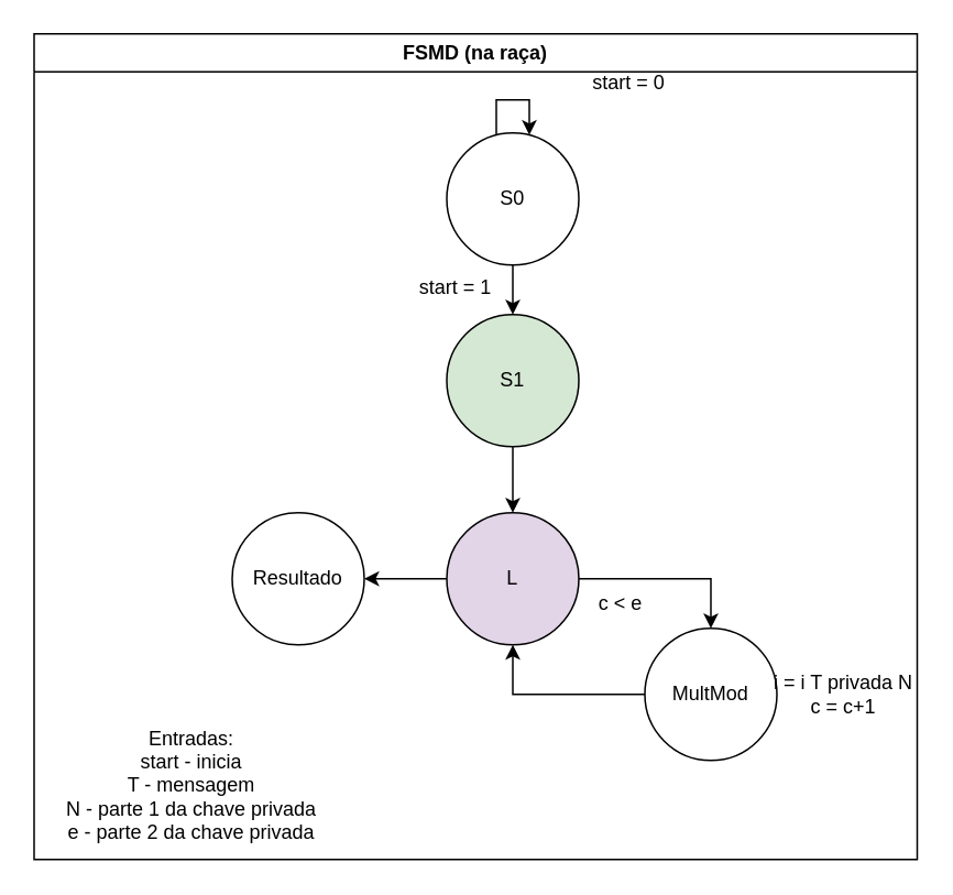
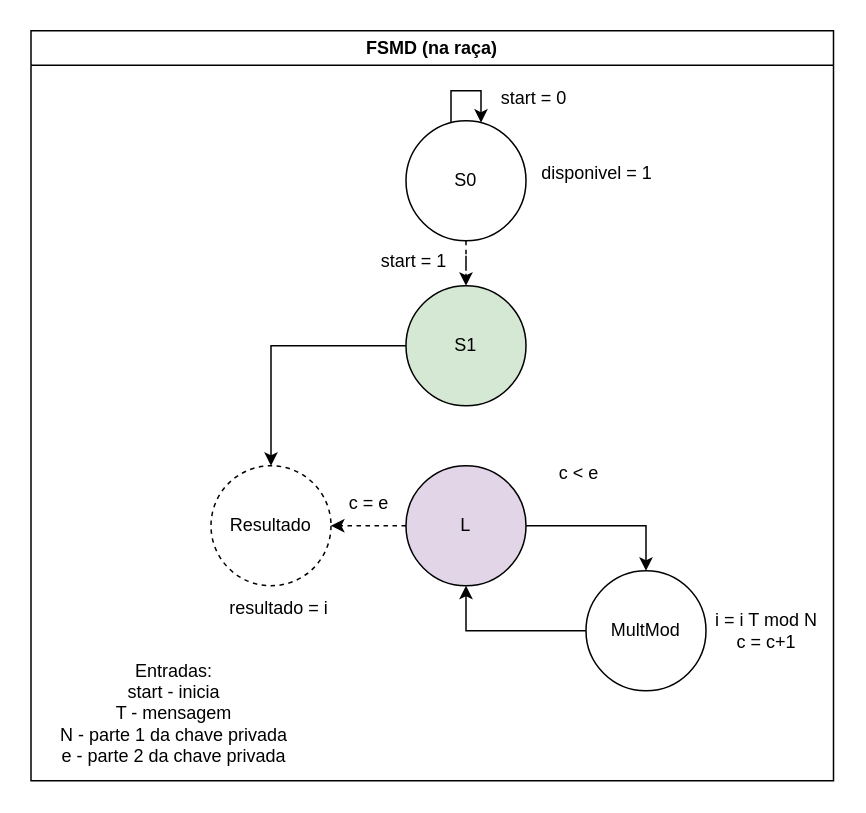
  <mxCell id="0" />
  <mxCell id="1" parent="0" />
- <mxCell id="2" style="edgeStyle=orthogonalEdgeStyle;rounded=0;orthogonalLoop=1;jettySize=auto;html=1;" parent="1" source="3" target="5" edge="1"><mxGeometry relative="1" as="geometry" /></mxCell>
+ <mxCell id="2" style="edgeStyle=orthogonalEdgeStyle;rounded=0;orthogonalLoop=1;jettySize=auto;html=1;dashed=1;" parent="1" source="3" target="5" edge="1"><mxGeometry relative="1" as="geometry" /></mxCell>
  <mxCell id="3" value="S0" style="ellipse;whiteSpace=wrap;html=1;aspect=fixed;" parent="1" vertex="1"><mxGeometry x="270" y="80" width="80" height="80" as="geometry" /></mxCell>
- <mxCell id="4" style="edgeStyle=orthogonalEdgeStyle;rounded=0;orthogonalLoop=1;jettySize=auto;html=1;" parent="1" source="5" target="8" edge="1"><mxGeometry relative="1" as="geometry" /></mxCell>
+ <mxCell id="4" style="edgeStyle=orthogonalEdgeStyle;rounded=0;orthogonalLoop=1;jettySize=auto;html=1;" parent="1" source="5" target="12" edge="1"><mxGeometry relative="1" as="geometry" /></mxCell>
  <mxCell id="5" value="S1" style="ellipse;whiteSpace=wrap;html=1;aspect=fixed;fillColor=#d5e8d4;" parent="1" vertex="1"><mxGeometry x="270" y="190" width="80" height="80" as="geometry" /></mxCell>
  <mxCell id="6" style="edgeStyle=orthogonalEdgeStyle;rounded=0;orthogonalLoop=1;jettySize=auto;html=1;" parent="1" source="8" target="10" edge="1"><mxGeometry relative="1" as="geometry"><Array as="points"><mxPoint x="430" y="350" /></Array></mxGeometry></mxCell>
- <mxCell id="7" style="edgeStyle=orthogonalEdgeStyle;rounded=0;orthogonalLoop=1;jettySize=auto;html=1;" parent="1" source="8" target="12" edge="1"><mxGeometry relative="1" as="geometry" /></mxCell>
+ <mxCell id="7" style="edgeStyle=orthogonalEdgeStyle;rounded=0;orthogonalLoop=1;jettySize=auto;html=1;dashed=1;" parent="1" source="8" target="12" edge="1"><mxGeometry relative="1" as="geometry" /></mxCell>
  <mxCell id="8" value="L" style="ellipse;whiteSpace=wrap;html=1;fillColor=#e1d5e7;" parent="1" vertex="1"><mxGeometry x="270" y="310" width="80" height="80" as="geometry" /></mxCell>
  <mxCell id="9" style="edgeStyle=orthogonalEdgeStyle;rounded=0;orthogonalLoop=1;jettySize=auto;html=1;" parent="1" source="10" target="8" edge="1"><mxGeometry relative="1" as="geometry"><mxPoint x="430" y="500" as="targetPoint" /><Array as="points"><mxPoint x="310" y="420" /></Array></mxGeometry></mxCell>
  <mxCell id="10" value="MultMod" style="ellipse;whiteSpace=wrap;html=1;aspect=fixed;" parent="1" vertex="1"><mxGeometry x="390" y="380" width="80" height="80" as="geometry" /></mxCell>
- <mxCell id="11" value="c &amp;lt; e" style="text;html=1;align=center;verticalAlign=middle;resizable=0;points=[];autosize=1;strokeColor=none;fillColor=none;" parent="1" vertex="1"><mxGeometry x="350" y="350" width="50" height="30" as="geometry" /></mxCell>
- <mxCell id="12" value="Resultado" style="ellipse;whiteSpace=wrap;html=1;aspect=fixed;" parent="1" vertex="1"><mxGeometry x="140" y="310" width="80" height="80" as="geometry" /></mxCell>
+ <mxCell id="11" value="c &amp;lt; e" style="text;html=1;align=center;verticalAlign=middle;resizable=0;points=[];autosize=1;strokeColor=none;fillColor=none;" parent="1" vertex="1"><mxGeometry x="360" y="300" width="50" height="30" as="geometry" /></mxCell>
+ <mxCell id="12" value="Resultado" style="ellipse;whiteSpace=wrap;html=1;aspect=fixed;dashed=1;" parent="1" vertex="1"><mxGeometry x="140" y="310" width="80" height="80" as="geometry" /></mxCell>
+ <mxCell id="13" value="c = e" style="text;html=1;align=center;verticalAlign=middle;resizable=0;points=[];autosize=1;strokeColor=none;fillColor=none;" parent="1" vertex="1"><mxGeometry x="220" y="320" width="50" height="30" as="geometry" /></mxCell>
  <mxCell id="14" value="FSMD (na raça)" style="swimlane;whiteSpace=wrap;html=1;" parent="1" vertex="1"><mxGeometry x="20" y="20" width="535" height="500" as="geometry" /></mxCell>
+ <mxCell id="15" value="disponivel = 1" style="text;html=1;align=center;verticalAlign=middle;whiteSpace=wrap;rounded=0;" parent="14" vertex="1"><mxGeometry x="335" y="80" width="85" height="30" as="geometry" /></mxCell>
  <mxCell id="16" value="start = 1" style="text;html=1;align=center;verticalAlign=middle;resizable=0;points=[];autosize=1;strokeColor=none;fillColor=none;" parent="14" vertex="1"><mxGeometry x="220" y="139" width="70" height="30" as="geometry" /></mxCell>
- <mxCell id="17" value="start = 0" style="text;html=1;align=center;verticalAlign=middle;resizable=0;points=[];autosize=1;strokeColor=none;fillColor=none;" parent="14" vertex="1"><mxGeometry x="325" y="15" width="70" height="30" as="geometry" /></mxCell>
- <mxCell id="18" value="i = i T privada N&lt;div&gt;c = c+1&lt;/div&gt;" style="text;html=1;align=center;verticalAlign=middle;resizable=0;points=[];autosize=1;strokeColor=none;fillColor=none;" parent="14" vertex="1"><mxGeometry x="445" y="380" width="90" height="40" as="geometry" /></mxCell>
+ <mxCell id="17" value="start = 0" style="text;html=1;align=center;verticalAlign=middle;resizable=0;points=[];autosize=1;strokeColor=none;fillColor=none;" parent="14" vertex="1"><mxGeometry x="300" y="30" width="70" height="30" as="geometry" /></mxCell>
+ <mxCell id="18" value="i = i T mod N&lt;div&gt;c = c+1&lt;/div&gt;" style="text;html=1;align=center;verticalAlign=middle;resizable=0;points=[];autosize=1;strokeColor=none;fillColor=none;" parent="14" vertex="1"><mxGeometry x="445" y="380" width="90" height="40" as="geometry" /></mxCell>
+ <mxCell id="19" value="resultado = i" style="text;html=1;align=center;verticalAlign=middle;resizable=0;points=[];autosize=1;strokeColor=none;fillColor=none;" parent="14" vertex="1"><mxGeometry x="120" y="370" width="90" height="30" as="geometry" /></mxCell>
  <mxCell id="20" value="Entradas:&lt;div&gt;start - inicia&lt;br&gt;&lt;div&gt;T - mensagem&lt;/div&gt;&lt;div&gt;N - parte 1 da chave privada&lt;/div&gt;&lt;div&gt;e - parte 2 da chave privada&lt;/div&gt;&lt;/div&gt;" style="text;html=1;align=center;verticalAlign=middle;resizable=0;points=[];autosize=1;strokeColor=none;fillColor=none;" parent="14" vertex="1"><mxGeometry x="10" y="410" width="170" height="90" as="geometry" /></mxCell>
  <mxCell id="21" style="edgeStyle=orthogonalEdgeStyle;rounded=0;orthogonalLoop=1;jettySize=auto;html=1;" parent="1" source="3" target="3" edge="1"><mxGeometry relative="1" as="geometry"><Array as="points"><mxPoint x="310" y="60" /></Array></mxGeometry></mxCell>
